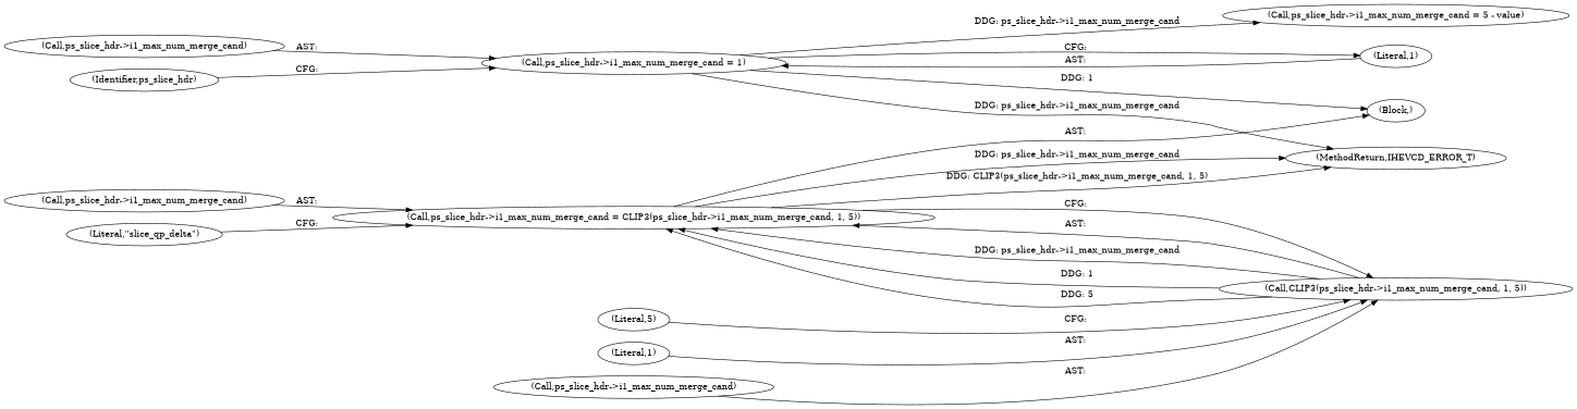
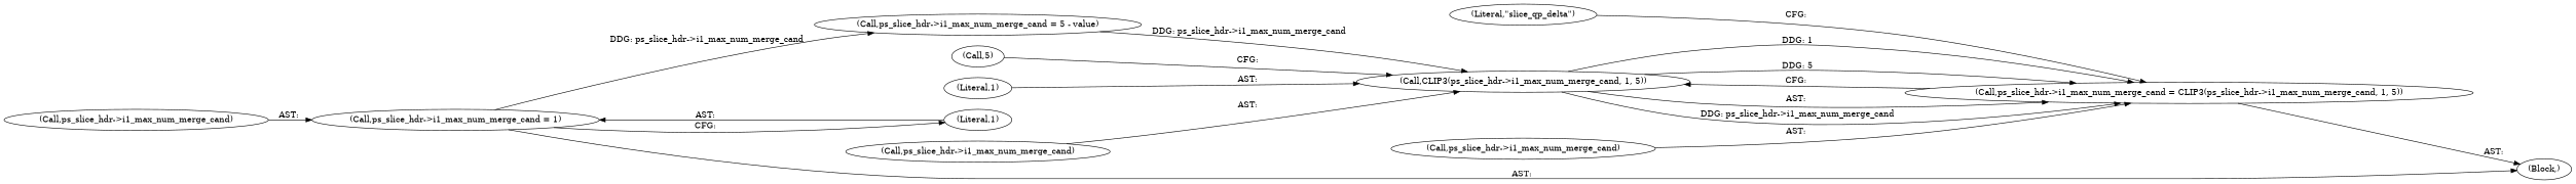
  digraph {
    rankdir=LR
    n1 [label="(Call,ps_slice_hdr->i1_max_num_merge_cand = 1)"]
    n2 [label="(Literal,1)"]
-   n3 [label="(MethodReturn,IHEVCD_ERROR_T)"]
    n4 [label="(Block,)"]
    n5 [label="(Call,ps_slice_hdr->i1_max_num_merge_cand = 5 - value)"]
    n6 [label="(Call,CLIP3(ps_slice_hdr->i1_max_num_merge_cand, 1, 5))"]
    n7 [label="(Call,ps_slice_hdr->i1_max_num_merge_cand = CLIP3(ps_slice_hdr->i1_max_num_merge_cand, 1, 5))"]
-   n8 [label="(Literal,5)"]
+   n8 [label="(Call,5)"]
    n9 [label="(Literal,1)"]
    n10 [label="(Call,ps_slice_hdr->i1_max_num_merge_cand)"]
-   n11 [label="(Identifier,ps_slice_hdr)"]
    n12 [label="(Call,ps_slice_hdr->i1_max_num_merge_cand)"]
    n13 [label="(Literal,\"slice_qp_delta\")"]
    n14 [label="(Call,ps_slice_hdr->i1_max_num_merge_cand)"]
    n1 -> n2 [label="CFG: "]
-   n1 -> n3 [label="DDG: ps_slice_hdr->i1_max_num_merge_cand"]
-   n1 -> n4 [label="DDG: 1"]
+   n1 -> n4 [label="AST: "]
    n1 -> n5 [label="DDG: ps_slice_hdr->i1_max_num_merge_cand"]
    n2 -> n1 [label="AST: "]
+   n5 -> n6 [label="DDG: ps_slice_hdr->i1_max_num_merge_cand"]
    n6 -> n7 [label="AST: "]
    n6 -> n7 [label="DDG: ps_slice_hdr->i1_max_num_merge_cand"]
    n6 -> n7 [label="DDG: 1"]
    n6 -> n7 [label="DDG: 5"]
-   n7 -> n3 [label="DDG: CLIP3(ps_slice_hdr->i1_max_num_merge_cand, 1, 5)"]
-   n7 -> n3 [label="DDG: ps_slice_hdr->i1_max_num_merge_cand"]
    n7 -> n4 [label="AST: "]
    n7 -> n6 [label="CFG: "]
    n8 -> n6 [label="CFG: "]
    n9 -> n6 [label="AST: "]
    n10 -> n1 [label="AST: "]
-   n11 -> n1 [label="CFG: "]
    n12 -> n7 [label="AST: "]
    n13 -> n7 [label="CFG: "]
    n14 -> n6 [label="AST: "]
  }
